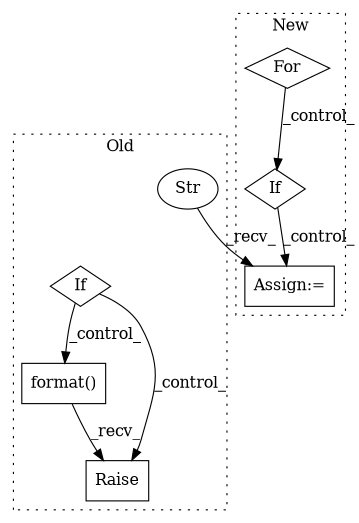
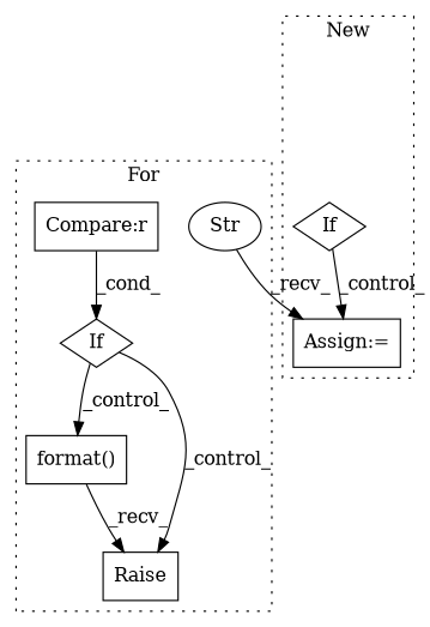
  digraph {
    node [a=96 l=3 shape=box]
    n1 [a=75 l="130,22" label="format()" s="10604,10764"]
    n2 [a=66 l=97 label=Str s=10604 shape=ellipse]
    n3 [label=If s=10513 shape=diamond]
+   n4 [a=40 l=32 label="Compare:r" s=10516]
    n5 [a=91 l=6 label=Raise s=10566]
-   n6 [a=107 l="4,10" label=For s="11530,11552" shape=diamond]
    n7 [a=68 label="Assign:=" s=11791]
    n8 [label=If s=11755 shape=diamond]
    subgraph cluster_1 {
-     label=Old
+     label=For
      style=dotted
      n1
      n2
      n3
+     n4
      n5
    }
    subgraph cluster_2 {
      label=New
      style=dotted
-     n6
      n7
      n8
    }
    n1 -> n5 [label=_recv_]
    n2 -> n7 [label=_recv_]
    n3 -> n1 [label=_control_]
    n3 -> n5 [label=_control_]
-   n6 -> n8 [label=_control_]
+   n4 -> n3 [label=_cond_]
    n8 -> n7 [label=_control_]
  }
